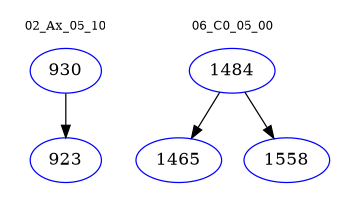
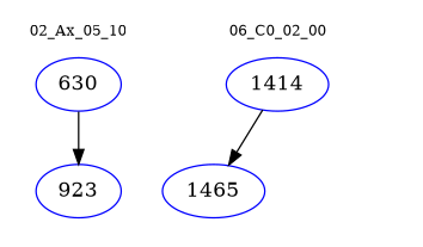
  digraph {
    node [color=blue]
    edge [color=black]
-   n1 [label=930]
+   n1 [label=630]
    n2 [label=923]
-   n3 [label=1484]
+   n3 [label=1414]
    n4 [label=1465]
-   n5 [label=1558]
    subgraph cluster_1 {
      color=white
      fontsize=10
      label="02_Ax_05_10"
      n1
      n2
    }
    subgraph cluster_2 {
      color=white
      fontsize=10
-     label="06_C0_05_00"
+     label="06_C0_02_00"
      n3
      n4
-     n5
    }
    n1 -> n2
    n3 -> n4
-   n3 -> n5
  }
